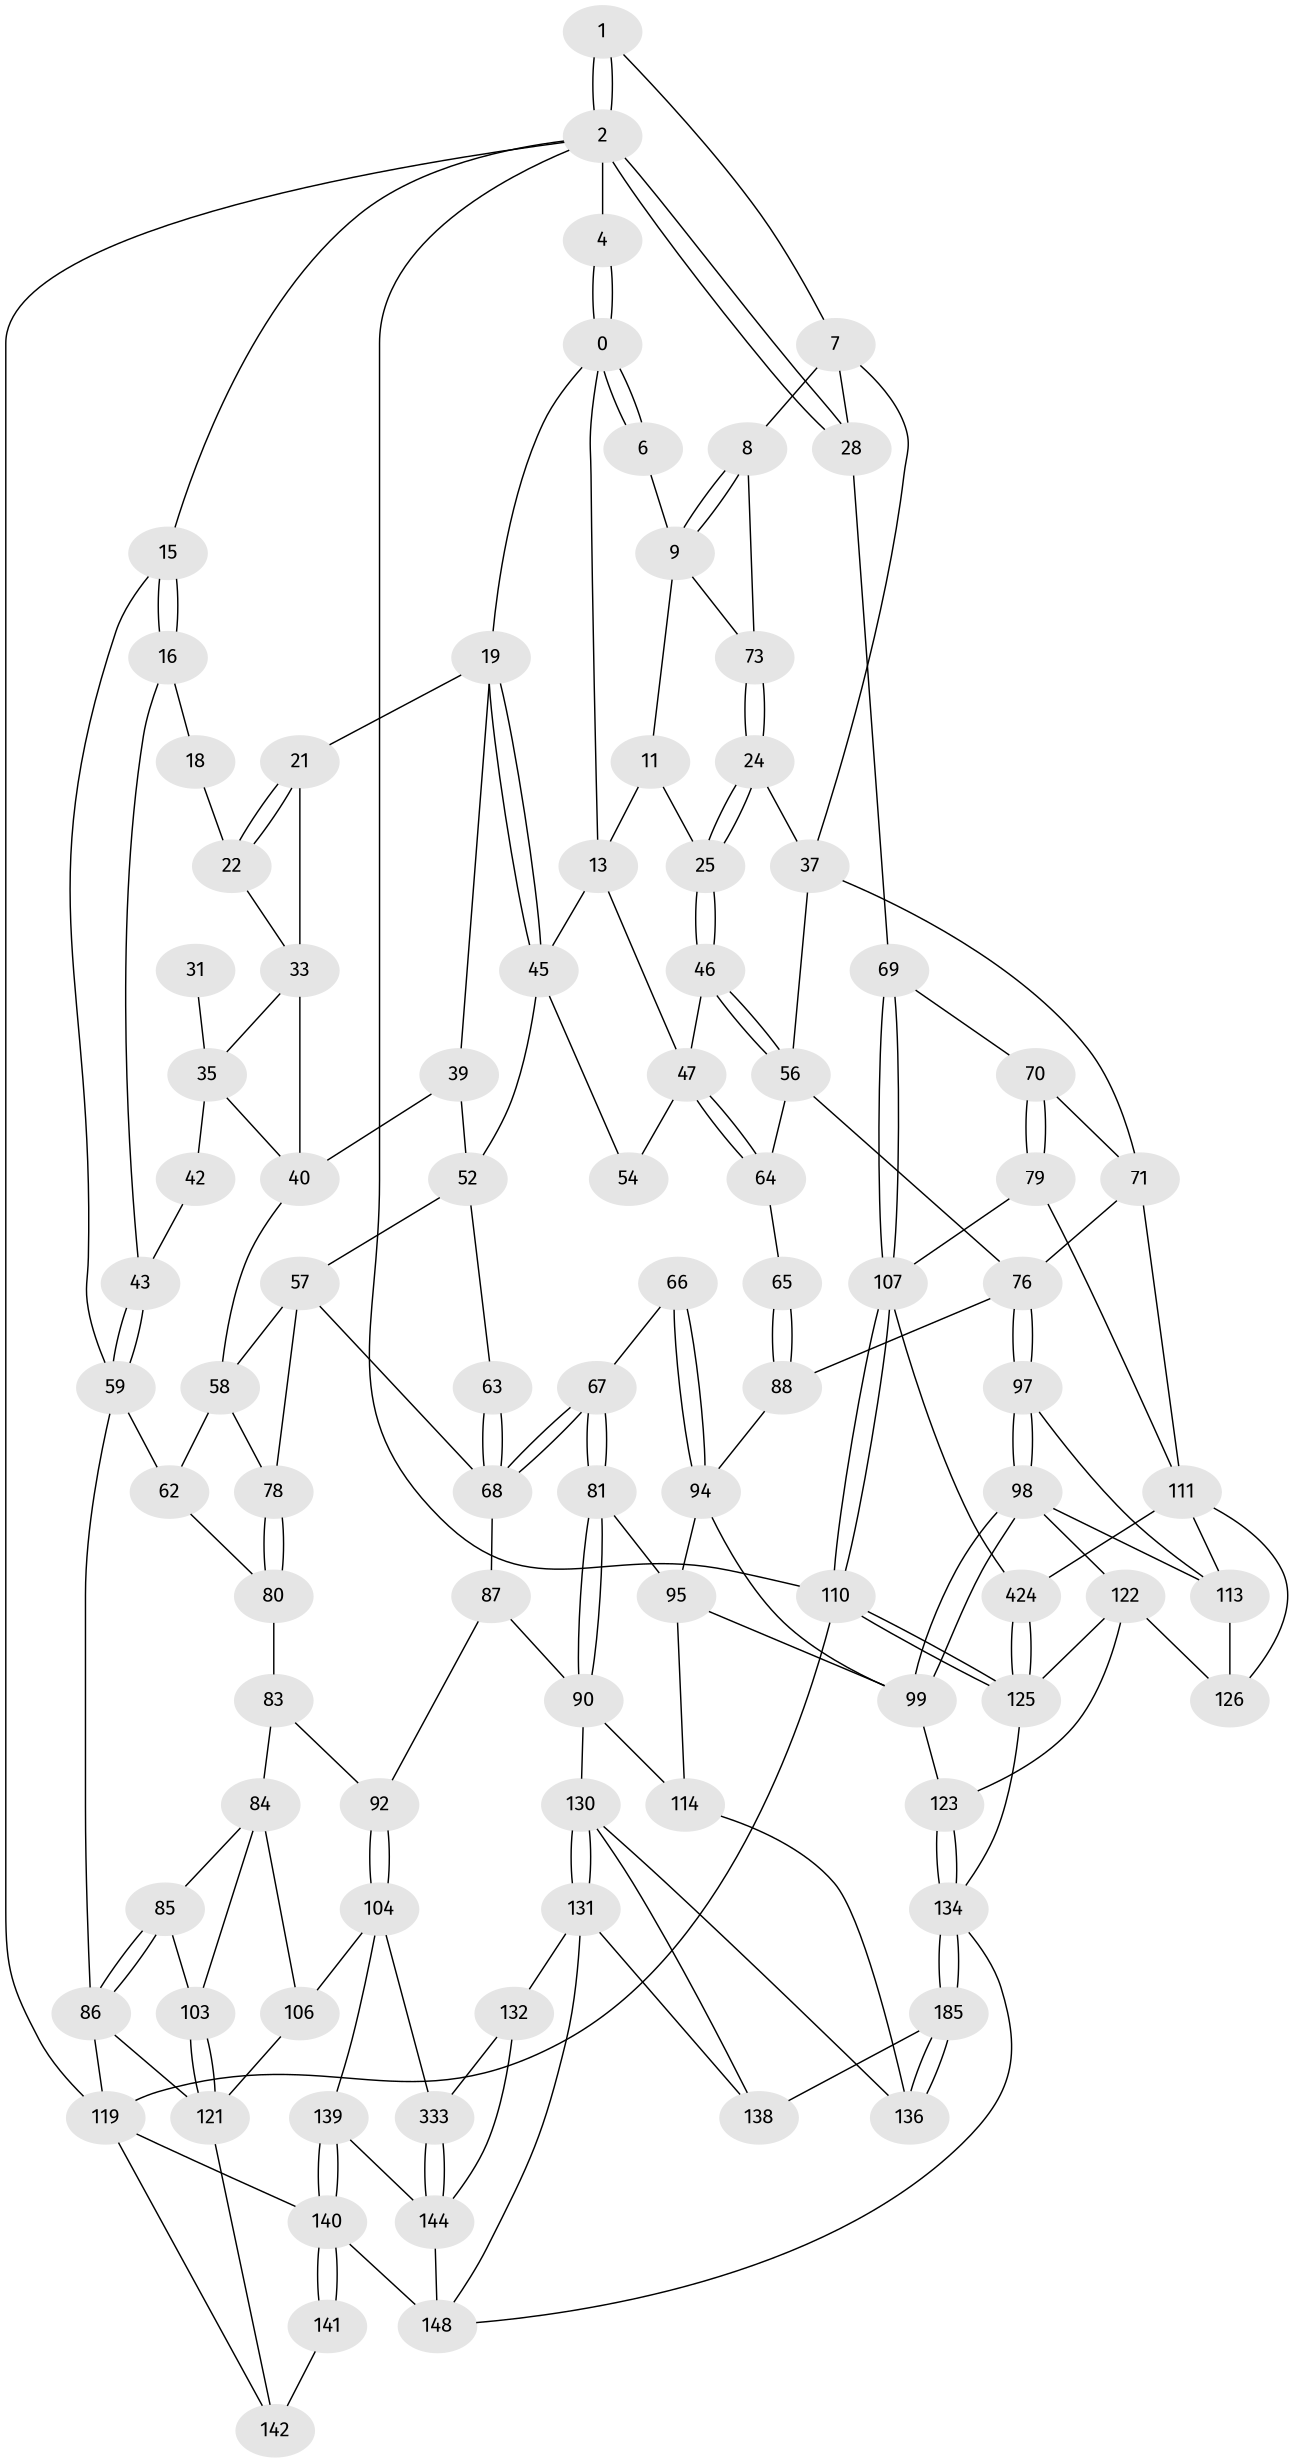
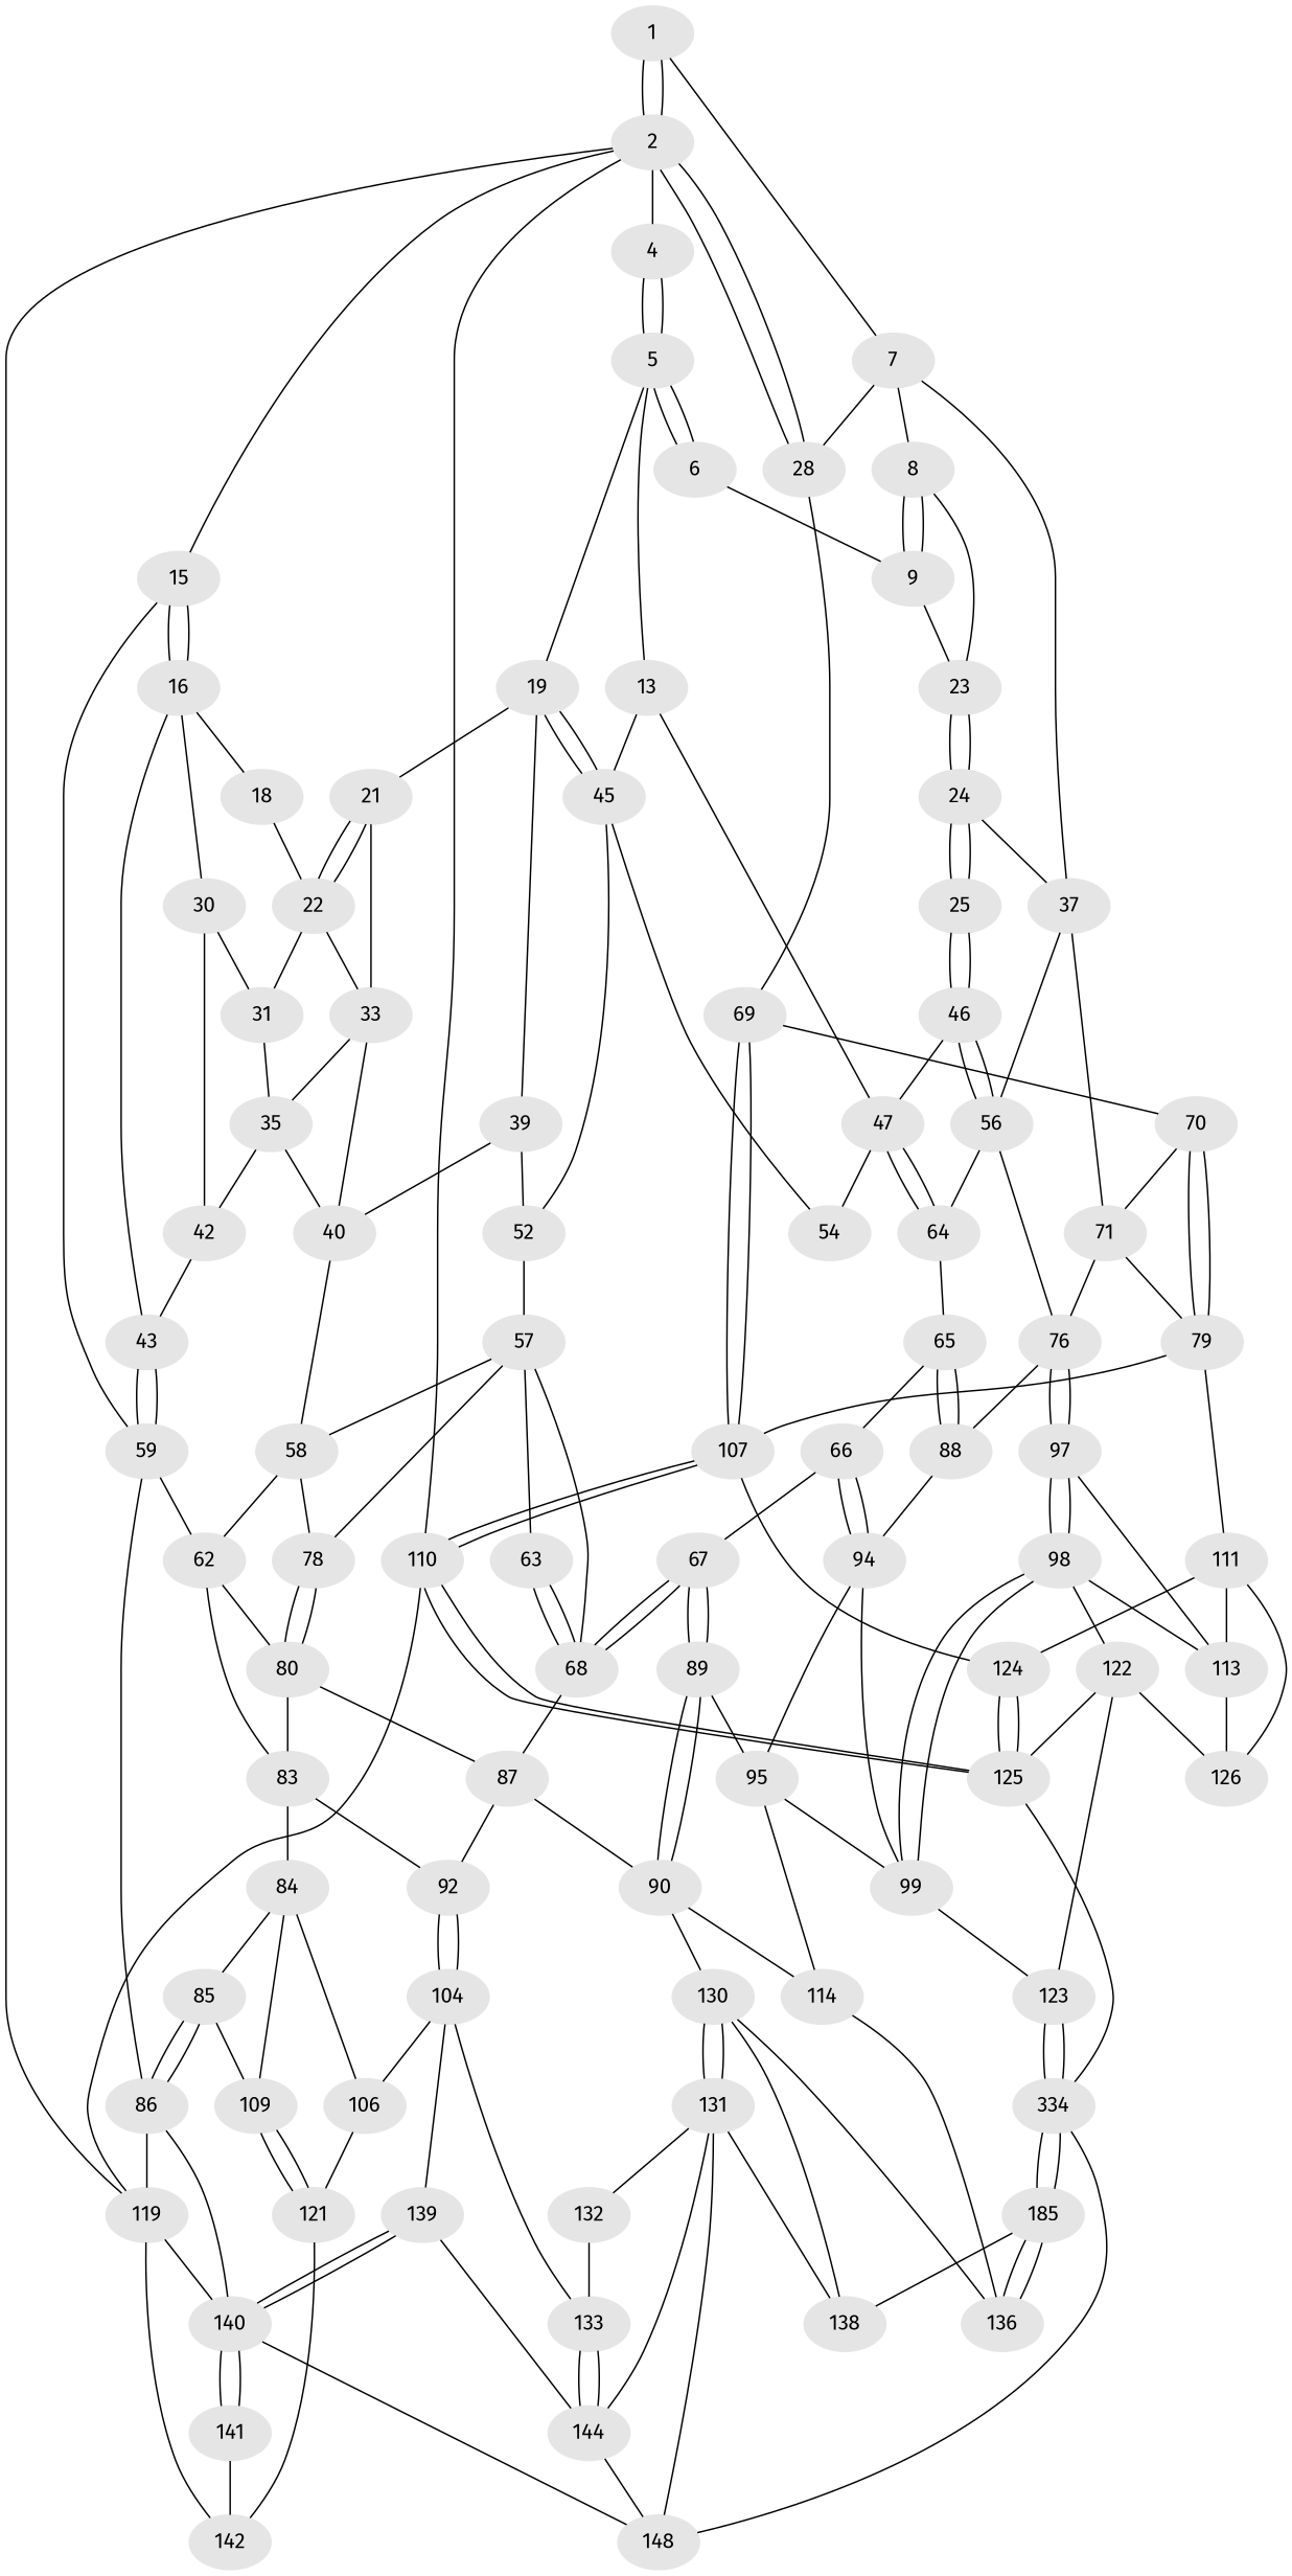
  graph {
    fontname="Fira Sans"
    node [color=gray90 fontname="Fira Sans" style=filled]
    edge [fontname="Fira Sans"]
    2 [super="+3"]
    1
    7 [super="+29"]
    4
    15
    28
    110
    119 [super="+120"]
    8
    37 [super="+55"]
-   5 [super="+14" label=0]
+   5 [super="+14"]
    16 [super="+17"]
    59 [super="+60"]
    69
    125 [super="+128"]
    140 [super="+150"]
    142 [super="+146"]
    6
    13 [super="+44"]
    19 [super="+20"]
    9 [super="+10"]
    45 [super="+51"]
    47 [super="+48"]
    21
    39
-   23 [super="+27" label=73]
-   11 [super="+12"]
+   23 [super="+27"]
    56 [super="+74"]
    71 [super="+75"]
    24 [super="+38"]
    25 [super="+26"]
    46
    52 [super="+53"]
    54
    64
    18
+   30 [super="+41"]
    43
    62 [super="+82"]
    86 [super="+118"]
    22 [super="+32"]
    31 [super="+36"]
    42
    33 [super="+34"]
    40 [super="+50"]
    35 [super="+49"]
    70
    107 [super="+108"]
    58 [super="+61"]
    76 [super="+77"]
    79 [super="+109"]
    57 [super="+73"]
    63
    78
    65
    68 [super="+72"]
    88
    97
    87 [super="+91"]
    80 [super="+81"]
    83 [super="+93"]
    121 [super="+129"]
    84 [super="+102"]
    92
    66
    67
    94 [super="+96"]
-   89 [label=81]
+   89
    95 [super="+101"]
    99 [super="+100"]
    90 [super="+115"]
-   124 [label=424]
+   124
    111 [super="+112"]
    98 [super="+116"]
    113 [super="+117"]
    126
    85
-   103
+   103 [label=109]
    106
    104 [super="+105"]
    114
    130 [super="+137"]
    136
    131 [super="+145"]
    138
-   133 [label=333]
+   133
    139
    123
    122 [super="+127"]
-   134 [super="+143"]
+   134 [super="+143" label=334]
    144 [super="+147"]
    148 [super="+149"]
    141
    n94 [label=185]
    132
    2 -- 4
    2 -- 15
    2 -- 28
    2 -- 28
    2 -- 110
    2 -- 119
    1 -- 2
    1 -- 2
    1 -- 7
    7 -- 28
    7 -- 8
    7 -- 37
    4 -- 5
    4 -- 5
    15 -- 16
    15 -- 16
    15 -- 59
    28 -- 69
    110 -- 119
    110 -- 125
    110 -- 125
    119 -- 140
    119 -- 142
    8 -- 9
    8 -- 9
    8 -- 23
    37 -- 56
    37 -- 71
    5 -- 6
    5 -- 6
    5 -- 13
    5 -- 19
    16 -- 18
+   16 -- 30
    16 -- 43
    59 -- 62
    59 -- 86
    69 -- 70
    69 -- 107
    69 -- 107
    125 -- 134
    140 -- 148
    140 -- 141
    140 -- 141
    6 -- 9
    13 -- 45
    13 -- 47
    19 -- 45
    19 -- 45
    19 -- 21
    19 -- 39
    9 -- 23
-   9 -- 11
    45 -- 52
    45 -- 54
    47 -- 54
    47 -- 64
    47 -- 64
    21 -- 22
    21 -- 22
    21 -- 33
    39 -- 52
    39 -- 40
    23 -- 24 [weight=2]
    23 -- 24
-   11 -- 13
-   11 -- 25 [weight=2]
    56 -- 64
    56 -- 76
    71 -- 76
-   71 -- 111
+   71 -- 79
    24 -- 37
    24 -- 25
    24 -- 25
    25 -- 46
    25 -- 46
    46 -- 47
    46 -- 56
    46 -- 56
    52 -- 57
-   52 -- 63
+   57 -- 63
    64 -- 65
    18 -- 22
+   30 -- 31 [weight=2]
+   30 -- 42
    43 -- 59
    43 -- 59
    62 -- 80
+   62 -- 83
    86 -- 119
-   86 -- 121
+   86 -- 140
+   22 -- 31
    22 -- 33
    31 -- 35
    42 -- 43
    33 -- 40
    33 -- 35
    40 -- 58
    35 -- 42
    35 -- 40
    70 -- 71
    70 -- 79
    70 -- 79
    107 -- 110
    107 -- 110
    107 -- 124
    58 -- 62
    58 -- 78
    76 -- 88
    76 -- 97
    76 -- 97
    79 -- 107
    79 -- 111
    57 -- 58
    57 -- 78
    57 -- 68
    63 -- 68
    63 -- 68
    78 -- 80
    78 -- 80
    65 -- 88
    65 -- 88
+   65 -- 66
    68 -- 87
    88 -- 94
    97 -- 98
    97 -- 98
    97 -- 113
    87 -- 92
    87 -- 90
+   80 -- 87
    80 -- 83
    83 -- 84
    83 -- 92
    121 -- 142
    84 -- 85
    84 -- 103
    84 -- 106
    92 -- 104
    92 -- 104
    66 -- 67
    66 -- 94
    66 -- 94
    67 -- 68
    67 -- 68
    67 -- 89
    67 -- 89
    94 -- 95
    94 -- 99
    89 -- 95
    89 -- 90
    89 -- 90
    95 -- 99
    95 -- 114
    99 -- 123
    90 -- 114
    90 -- 130
    124 -- 125
    124 -- 125
    111 -- 124
    111 -- 113
    111 -- 126
    98 -- 99
    98 -- 99
    98 -- 113
    98 -- 122
    113 -- 126
    85 -- 86
    85 -- 86
    85 -- 103
    103 -- 121
    103 -- 121
    106 -- 121
    104 -- 106
    104 -- 133
    104 -- 139
    114 -- 136
    130 -- 136
    130 -- 131
    130 -- 131
    130 -- 138
    131 -- 138
    131 -- 148
    131 -- 132
    133 -- 144
    133 -- 144
    139 -- 140
    139 -- 140
    139 -- 144
    123 -- 134
    123 -- 134
    122 -- 125
    122 -- 126
    122 -- 123
    134 -- 148
    134 -- n94
    134 -- n94
    144 -- 148
    141 -- 142 [weight=2]
    n94 -- 136
    n94 -- 136
    n94 -- 138
    132 -- 133
-   132 -- 144
+   131 -- 144
  }
